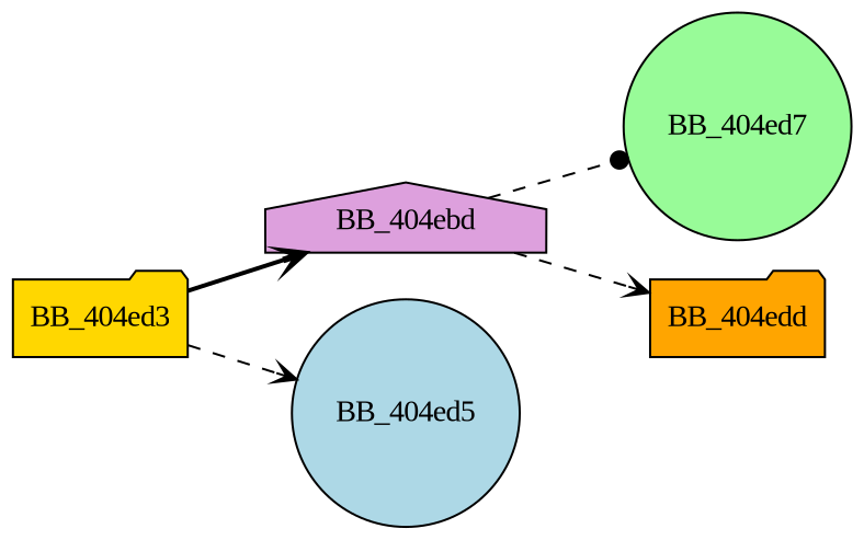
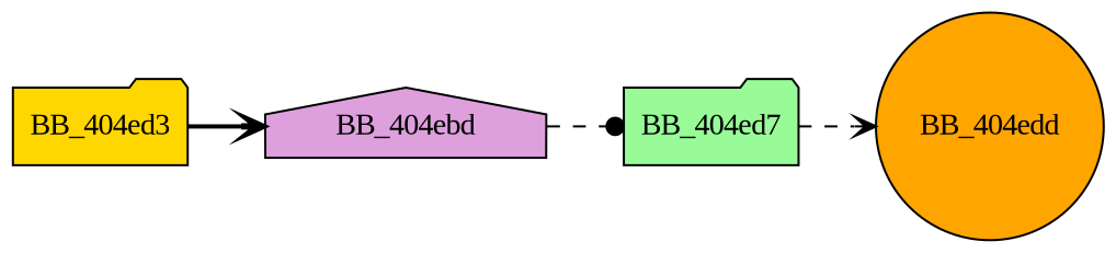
  digraph {
    fontname="Liberation Serif"
    rankdir=LR
    node [fontname="Liberation Serif" shape=folder style=filled]
    edge [arrowhead=vee fontname="Liberation Serif" style=dashed]
    BB_404ebd [fillcolor=plum shape=house]
-   BB_404ed7 [fillcolor=palegreen shape=circle]
+   BB_404ed7 [fillcolor=palegreen]
    BB_404ed3 [fillcolor=gold]
-   BB_404ed5 [fillcolor=lightblue shape=circle]
-   BB_404edd [fillcolor=orange]
+   BB_404edd [fillcolor=orange shape=circle]
    BB_404ebd -> BB_404ed7 [arrowhead=dot]
-   BB_404ebd -> BB_404edd
+   BB_404ed7 -> BB_404edd
    BB_404ed3 -> BB_404ebd [style=bold]
-   BB_404ed3 -> BB_404ed5
  }
